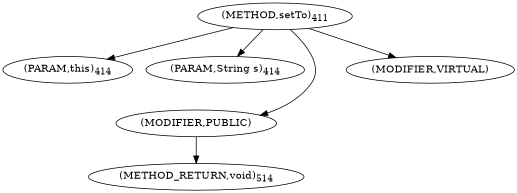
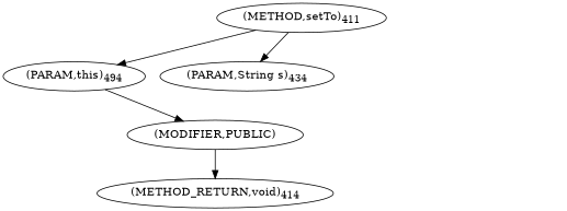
  digraph {
    n1 [label=<(METHOD,setTo)<SUB>411</SUB>>]
-   n2 [label=<(PARAM,this)<SUB>414</SUB>>]
-   n3 [label=<(PARAM,String s)<SUB>414</SUB>>]
+   n2 [label=<(PARAM,this)<SUB>494</SUB>>]
+   n3 [label=<(PARAM,String s)<SUB>434</SUB>>]
    n4 [label=<(MODIFIER,PUBLIC)>]
-   n5 [label=<(MODIFIER,VIRTUAL)>]
-   n6 [label=<(METHOD_RETURN,void)<SUB>514</SUB>>]
+   n6 [label=<(METHOD_RETURN,void)<SUB>414</SUB>>]
    n1 -> n2
    n1 -> n3
-   n1 -> n4
-   n1 -> n5
+   n2 -> n4
    n4 -> n6
  }
